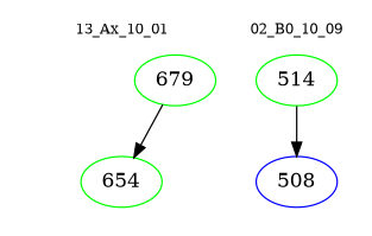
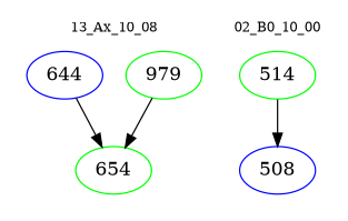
  digraph {
    node [color=green]
    edge [color=black]
-   n1 [label=679]
+   n1 [label=979]
+   n2 [color=blue label=644]
    n3 [label=654]
    n4 [label=514]
    n5 [color=blue label=508]
    subgraph cluster_1 {
      color=white
      fontsize=10
-     label="13_Ax_10_01"
+     label="13_Ax_10_08"
      n1
+     n2
      n3
    }
    subgraph cluster_2 {
      color=white
      fontsize=10
-     label="02_B0_10_09"
+     label="02_B0_10_00"
      n4
      n5
    }
    n1 -> n3
+   n2 -> n3
    n4 -> n5
  }
